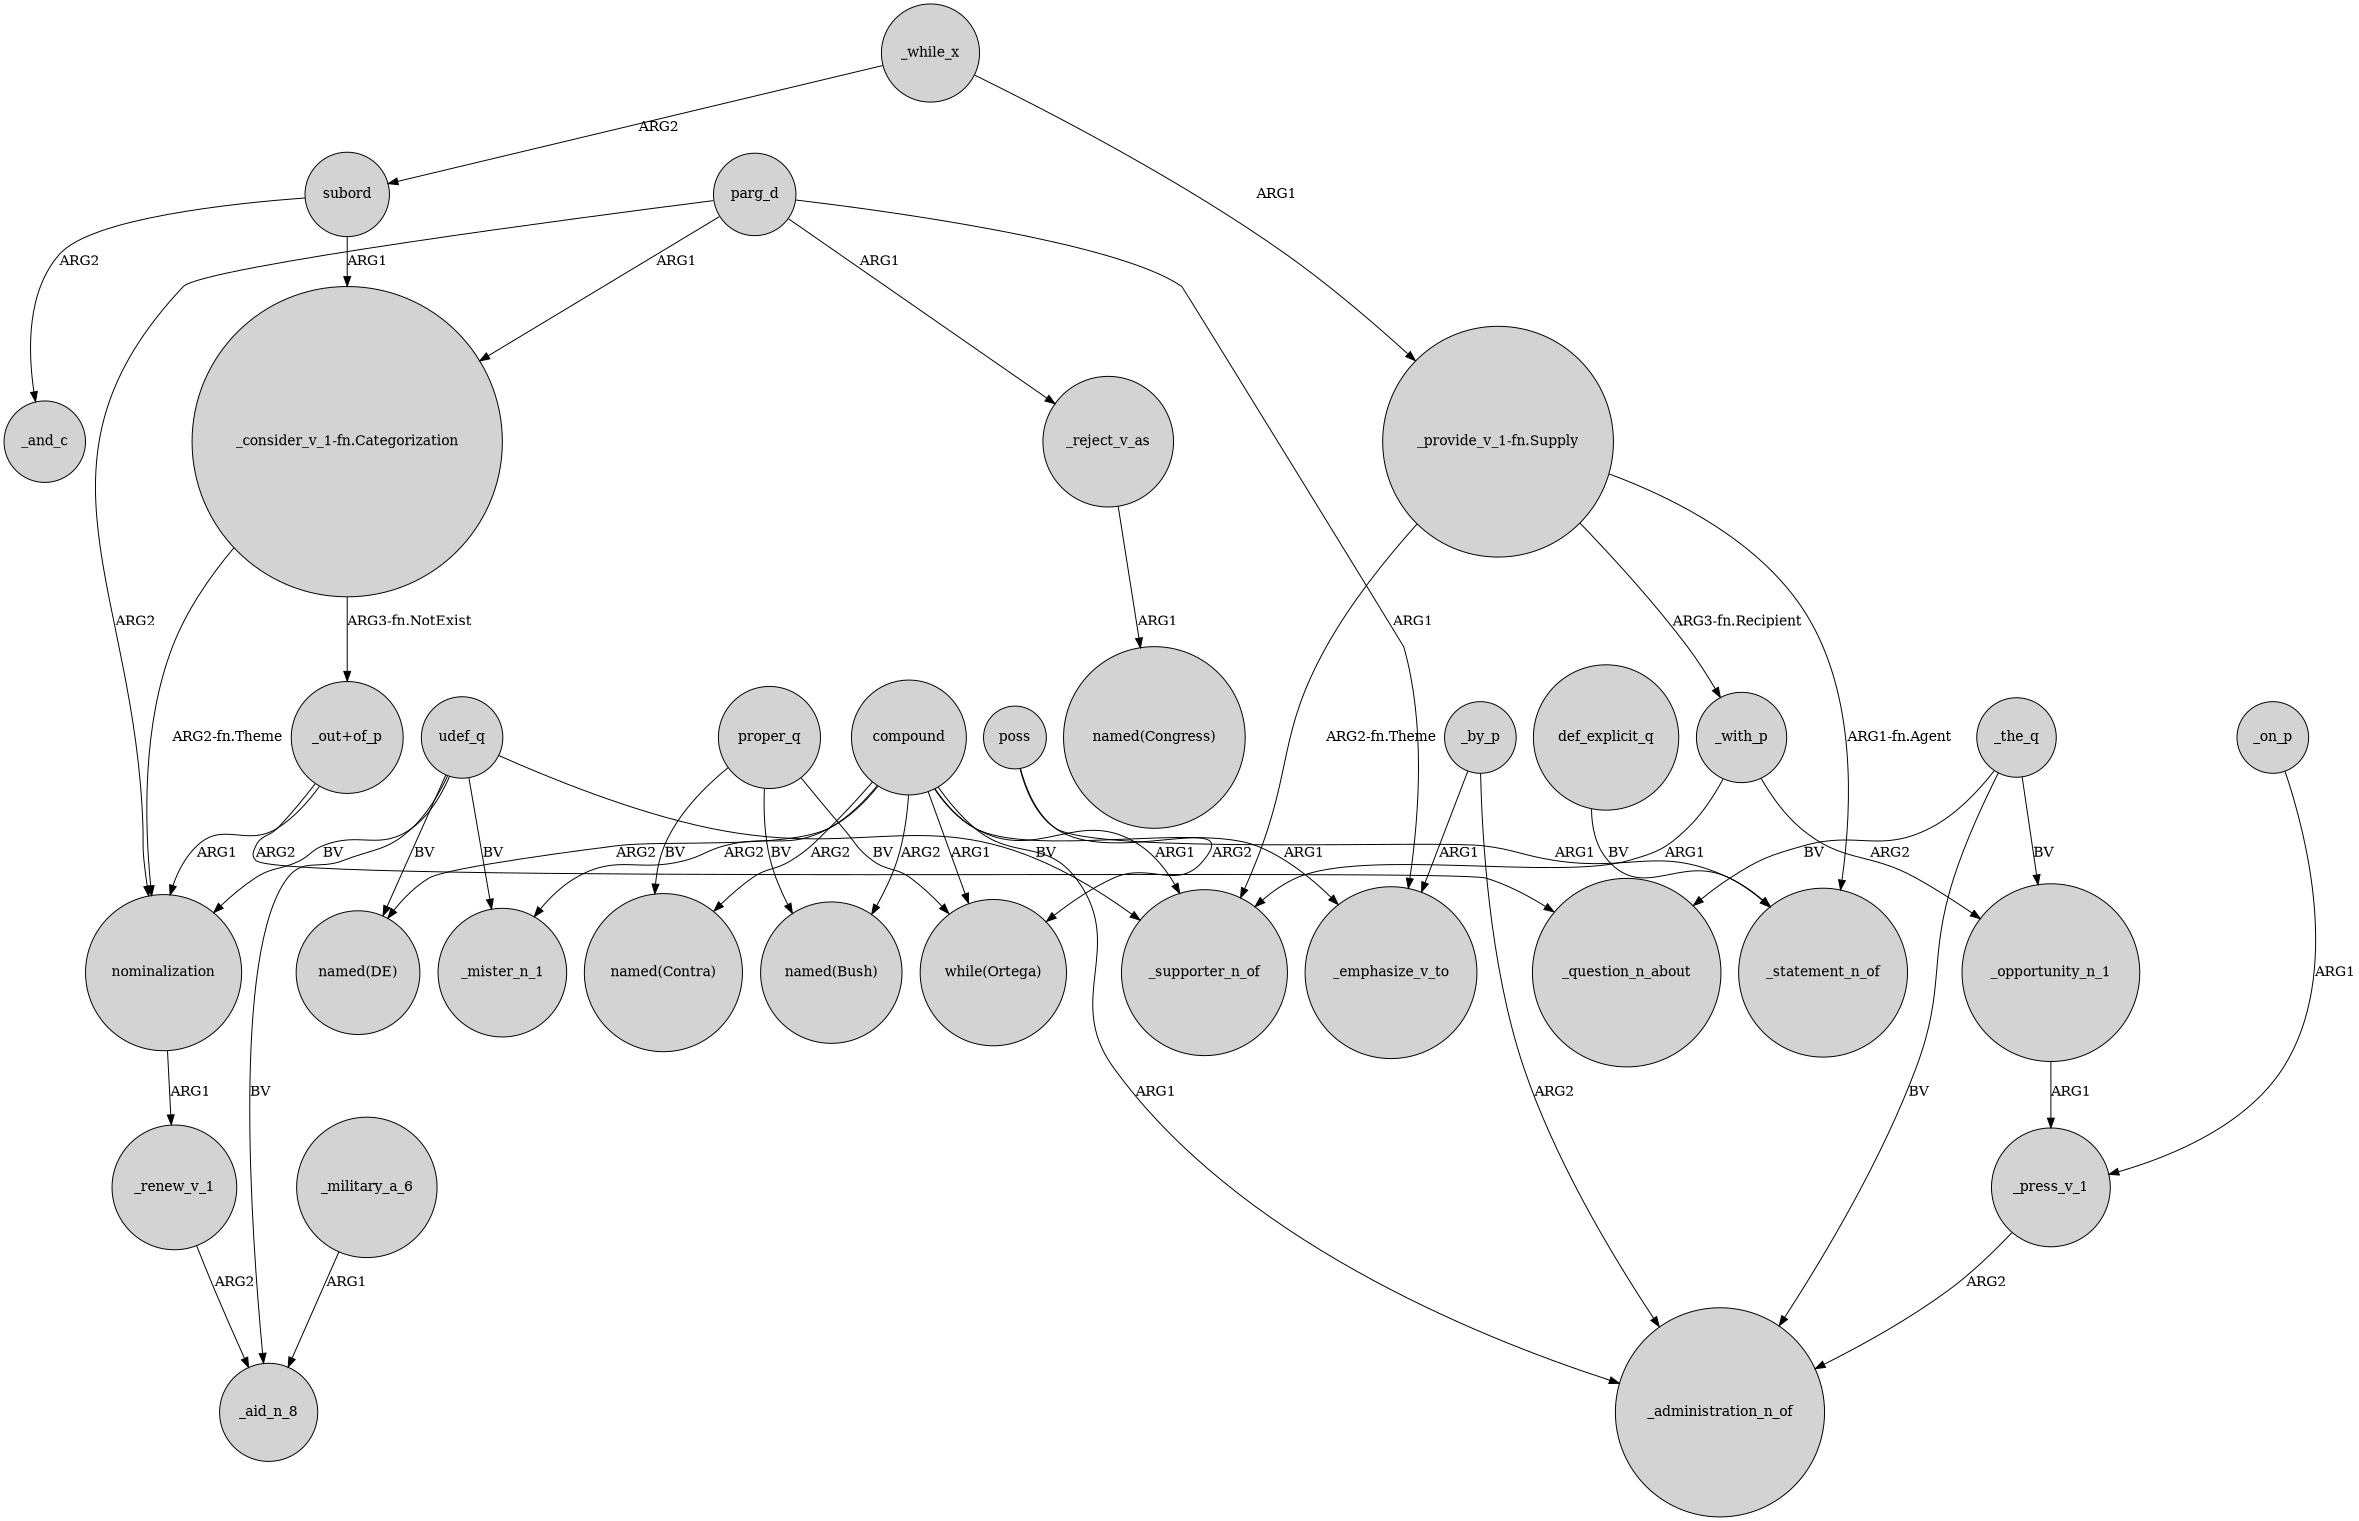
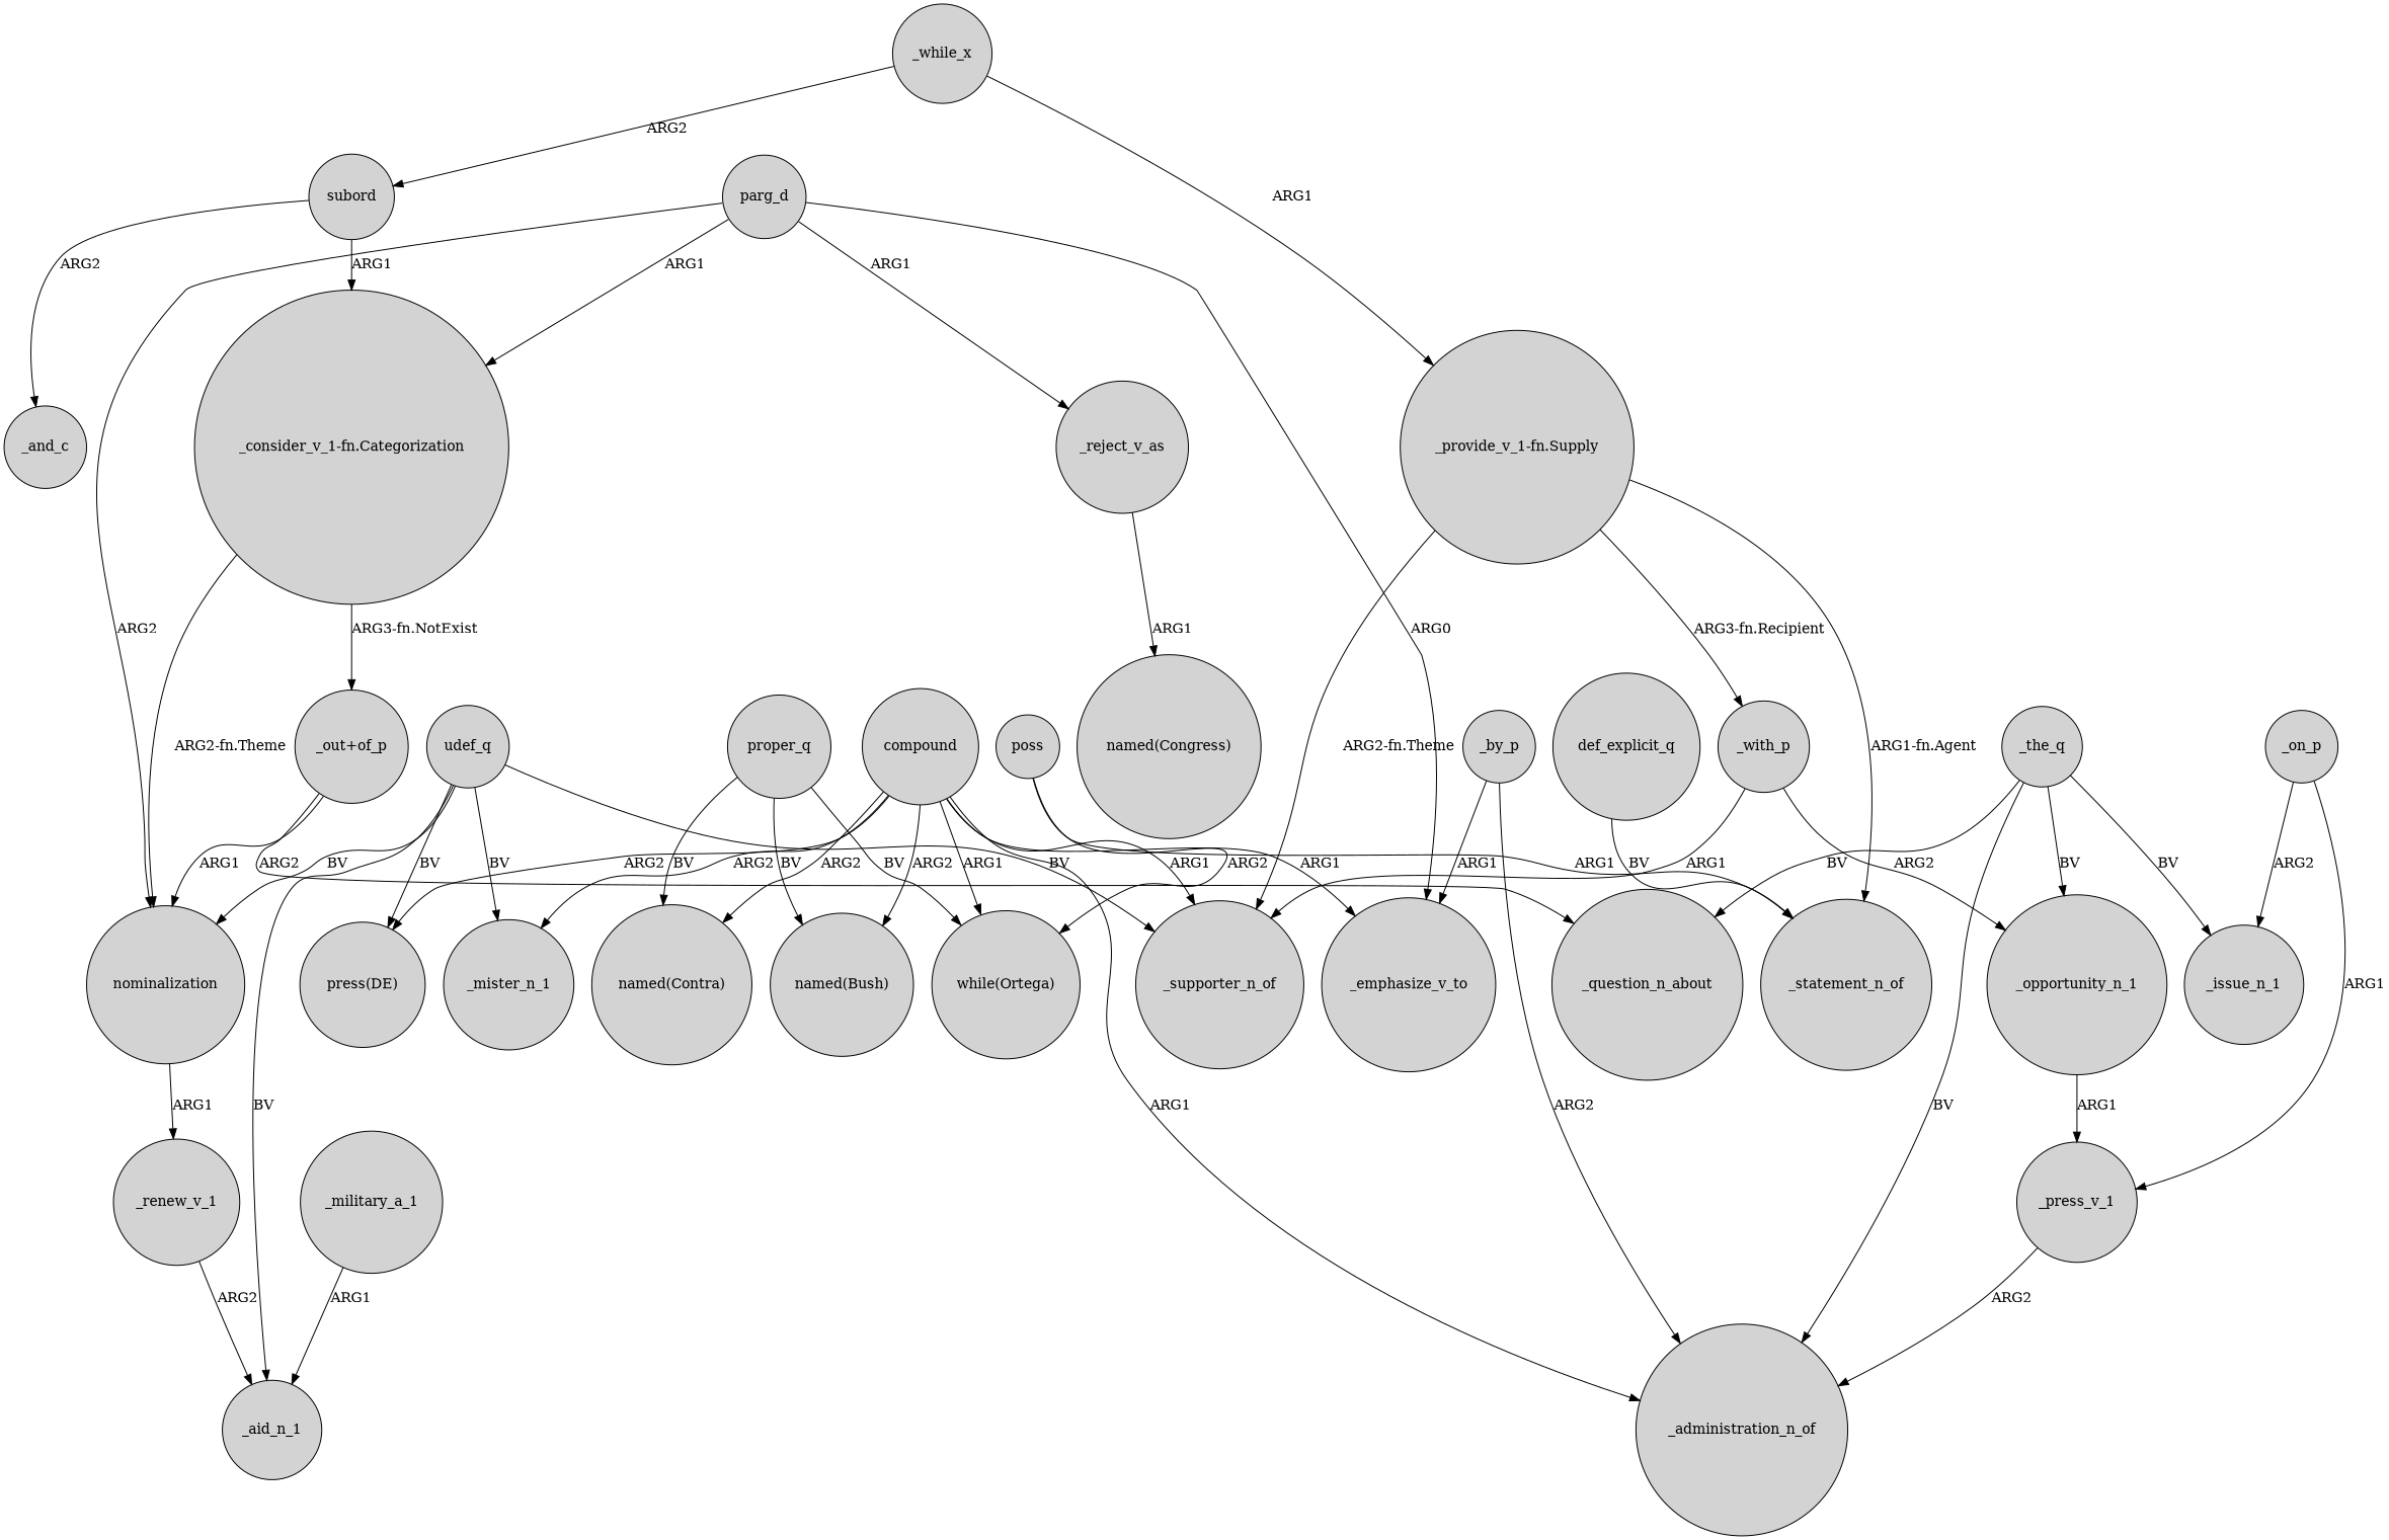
  digraph {
    node [shape=circle style=filled]
    _while_x
    "_provide_v_1-fn.Supply"
    subord
    _supporter_n_of
    _statement_n_of
    _with_p
    "_consider_v_1-fn.Categorization"
    _and_c
    _opportunity_n_1
-   _military_a_1 [label=_military_a_6]
-   _aid_n_1 [label=_aid_n_8]
+   _military_a_1
+   _aid_n_1
    proper_q
    "named(Contra)"
    "named(Bush)"
    n15 [label="while(Ortega)"]
    udef_q
-   "named(DE)"
+   "named(DE)" [label="press(DE)"]
    nominalization
    _mister_n_1
    _renew_v_1
    _on_p
    _press_v_1
+   _issue_n_1
    _administration_n_of
    compound
    _emphasize_v_to
    "_out+of_p"
    _question_n_about
    _by_p
    parg_d
    _reject_v_as
    "named(Congress)"
    poss
    _the_q
    def_explicit_q
    _while_x -> "_provide_v_1-fn.Supply" [label=ARG1]
    _while_x -> subord [label=ARG2]
    "_provide_v_1-fn.Supply" -> _supporter_n_of [label="ARG2-fn.Theme"]
    "_provide_v_1-fn.Supply" -> _statement_n_of [label="ARG1-fn.Agent"]
    "_provide_v_1-fn.Supply" -> _with_p [label="ARG3-fn.Recipient"]
    subord -> "_consider_v_1-fn.Categorization" [label=ARG1]
    subord -> _and_c [label=ARG2]
    _with_p -> _supporter_n_of [label=ARG1]
    _with_p -> _opportunity_n_1 [label=ARG2]
    "_consider_v_1-fn.Categorization" -> nominalization [label="ARG2-fn.Theme"]
    "_consider_v_1-fn.Categorization" -> "_out+of_p" [label="ARG3-fn.NotExist"]
    _opportunity_n_1 -> _press_v_1 [label=ARG1]
    _military_a_1 -> _aid_n_1 [label=ARG1]
    proper_q -> "named(Contra)" [label=BV]
    proper_q -> "named(Bush)" [label=BV]
    proper_q -> n15 [label=BV]
    udef_q -> _supporter_n_of [label=BV]
    udef_q -> _aid_n_1 [label=BV]
    udef_q -> "named(DE)" [label=BV]
    udef_q -> nominalization [label=BV]
    udef_q -> _mister_n_1 [label=BV]
    nominalization -> _renew_v_1 [label=ARG1]
    _renew_v_1 -> _aid_n_1 [label=ARG2]
    _on_p -> _press_v_1 [label=ARG1]
+   _on_p -> _issue_n_1 [label=ARG2]
    _press_v_1 -> _administration_n_of [label=ARG2]
    compound -> _supporter_n_of [label=ARG1]
    compound -> "named(Contra)" [label=ARG2]
    compound -> "named(Bush)" [label=ARG2]
    compound -> n15 [label=ARG1]
    compound -> "named(DE)" [label=ARG2]
    compound -> _mister_n_1 [label=ARG2]
    compound -> _administration_n_of [label=ARG1]
    compound -> _emphasize_v_to [label=ARG1]
    "_out+of_p" -> nominalization [label=ARG1]
    "_out+of_p" -> _question_n_about [label=ARG2]
    _by_p -> _administration_n_of [label=ARG2]
    _by_p -> _emphasize_v_to [label=ARG1]
    parg_d -> "_consider_v_1-fn.Categorization" [label=ARG1]
    parg_d -> nominalization [label=ARG2]
-   parg_d -> _emphasize_v_to [label=ARG1]
+   parg_d -> _emphasize_v_to [label=ARG0]
    parg_d -> _reject_v_as [label=ARG1]
    _reject_v_as -> "named(Congress)" [label=ARG1]
    poss -> _statement_n_of [label=ARG1]
    poss -> n15 [label=ARG2]
    _the_q -> _opportunity_n_1 [label=BV]
+   _the_q -> _issue_n_1 [label=BV]
    _the_q -> _administration_n_of [label=BV]
    _the_q -> _question_n_about [label=BV]
    def_explicit_q -> _statement_n_of [label=BV]
  }
